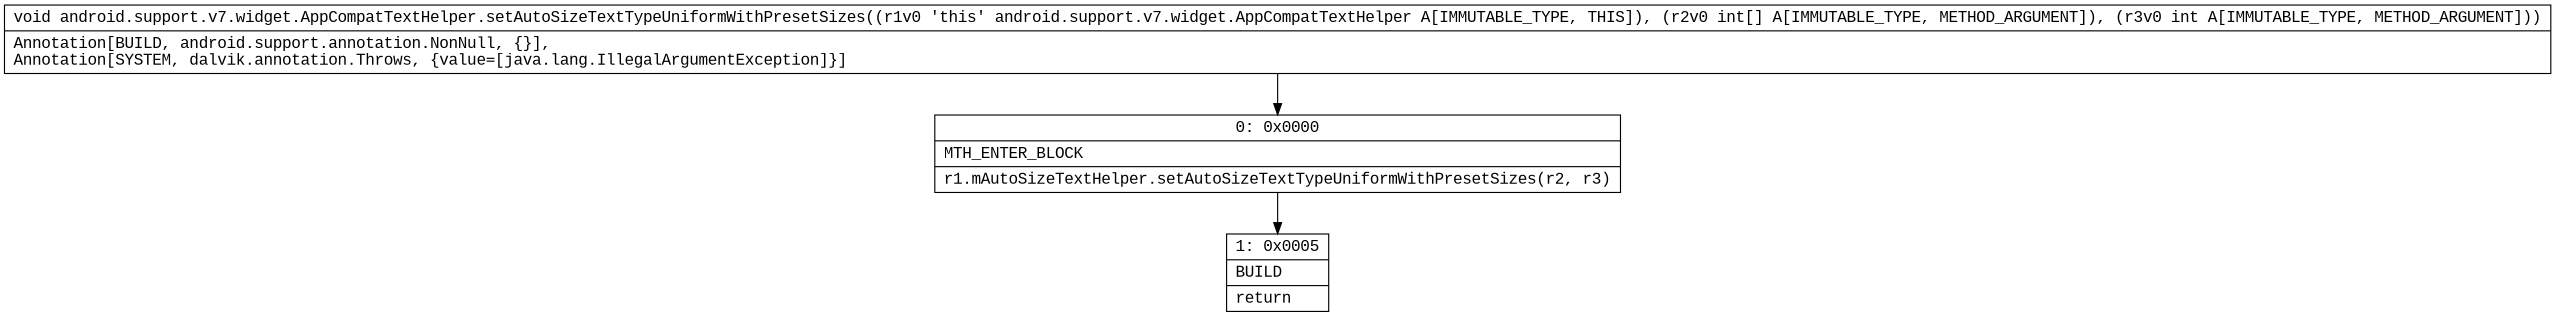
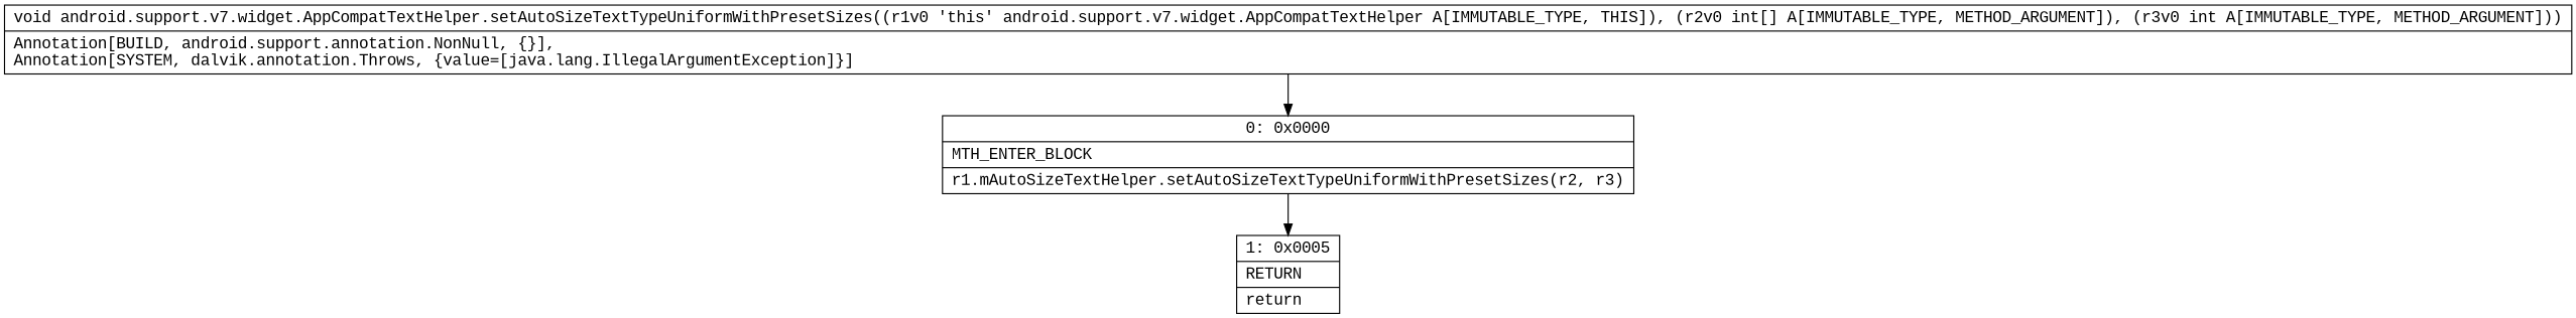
  digraph {
    fontname="Liberation Mono"
    node [shape=record fontname="Liberation Mono"]
    edge [fontname="Liberation Mono"]
    n1 [label="{0\:\ 0x0000|MTH_ENTER_BLOCK\l|r1.mAutoSizeTextHelper.setAutoSizeTextTypeUniformWithPresetSizes(r2, r3)\l}"]
-   n2 [label="{1\:\ 0x0005|BUILD\l|return\l}"]
+   n2 [label="{1\:\ 0x0005|RETURN\l|return\l}"]
    n3 [label="{void android.support.v7.widget.AppCompatTextHelper.setAutoSizeTextTypeUniformWithPresetSizes((r1v0 'this' android.support.v7.widget.AppCompatTextHelper A[IMMUTABLE_TYPE, THIS]), (r2v0 int[] A[IMMUTABLE_TYPE, METHOD_ARGUMENT]), (r3v0 int A[IMMUTABLE_TYPE, METHOD_ARGUMENT]))  | Annotation[BUILD, android.support.annotation.NonNull, \{\}], \lAnnotation[SYSTEM, dalvik.annotation.Throws, \{value=[java.lang.IllegalArgumentException]\}]\l}"]
    n1 -> n2
    n3 -> n1
  }
